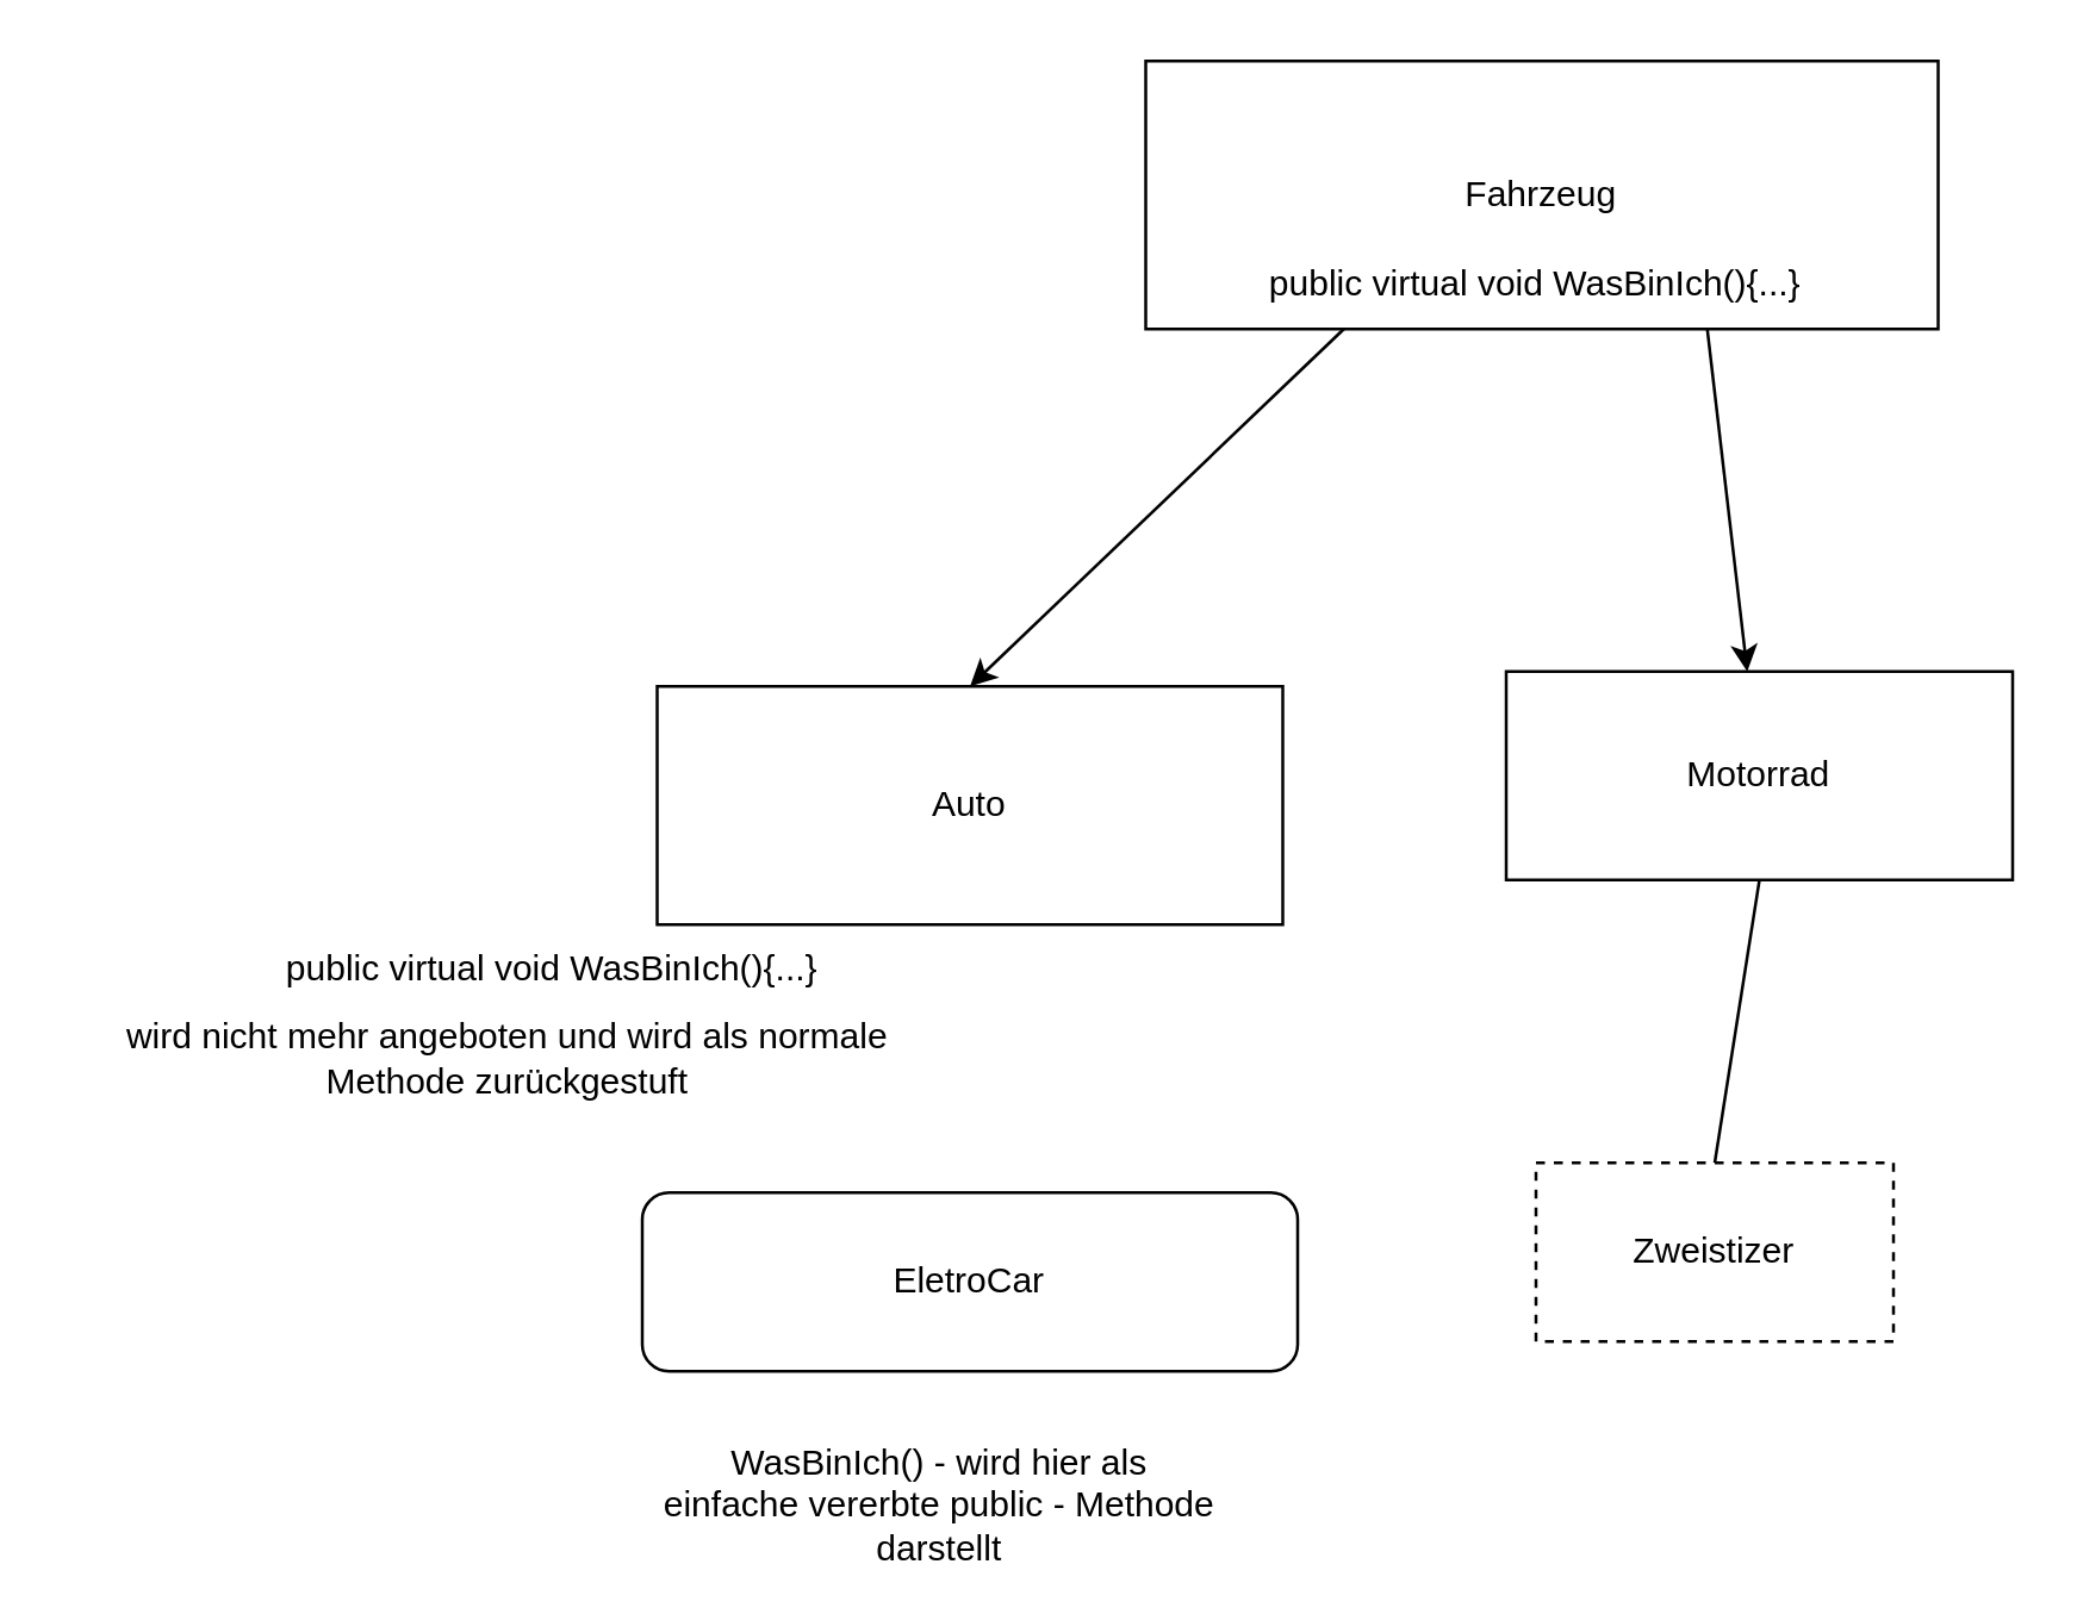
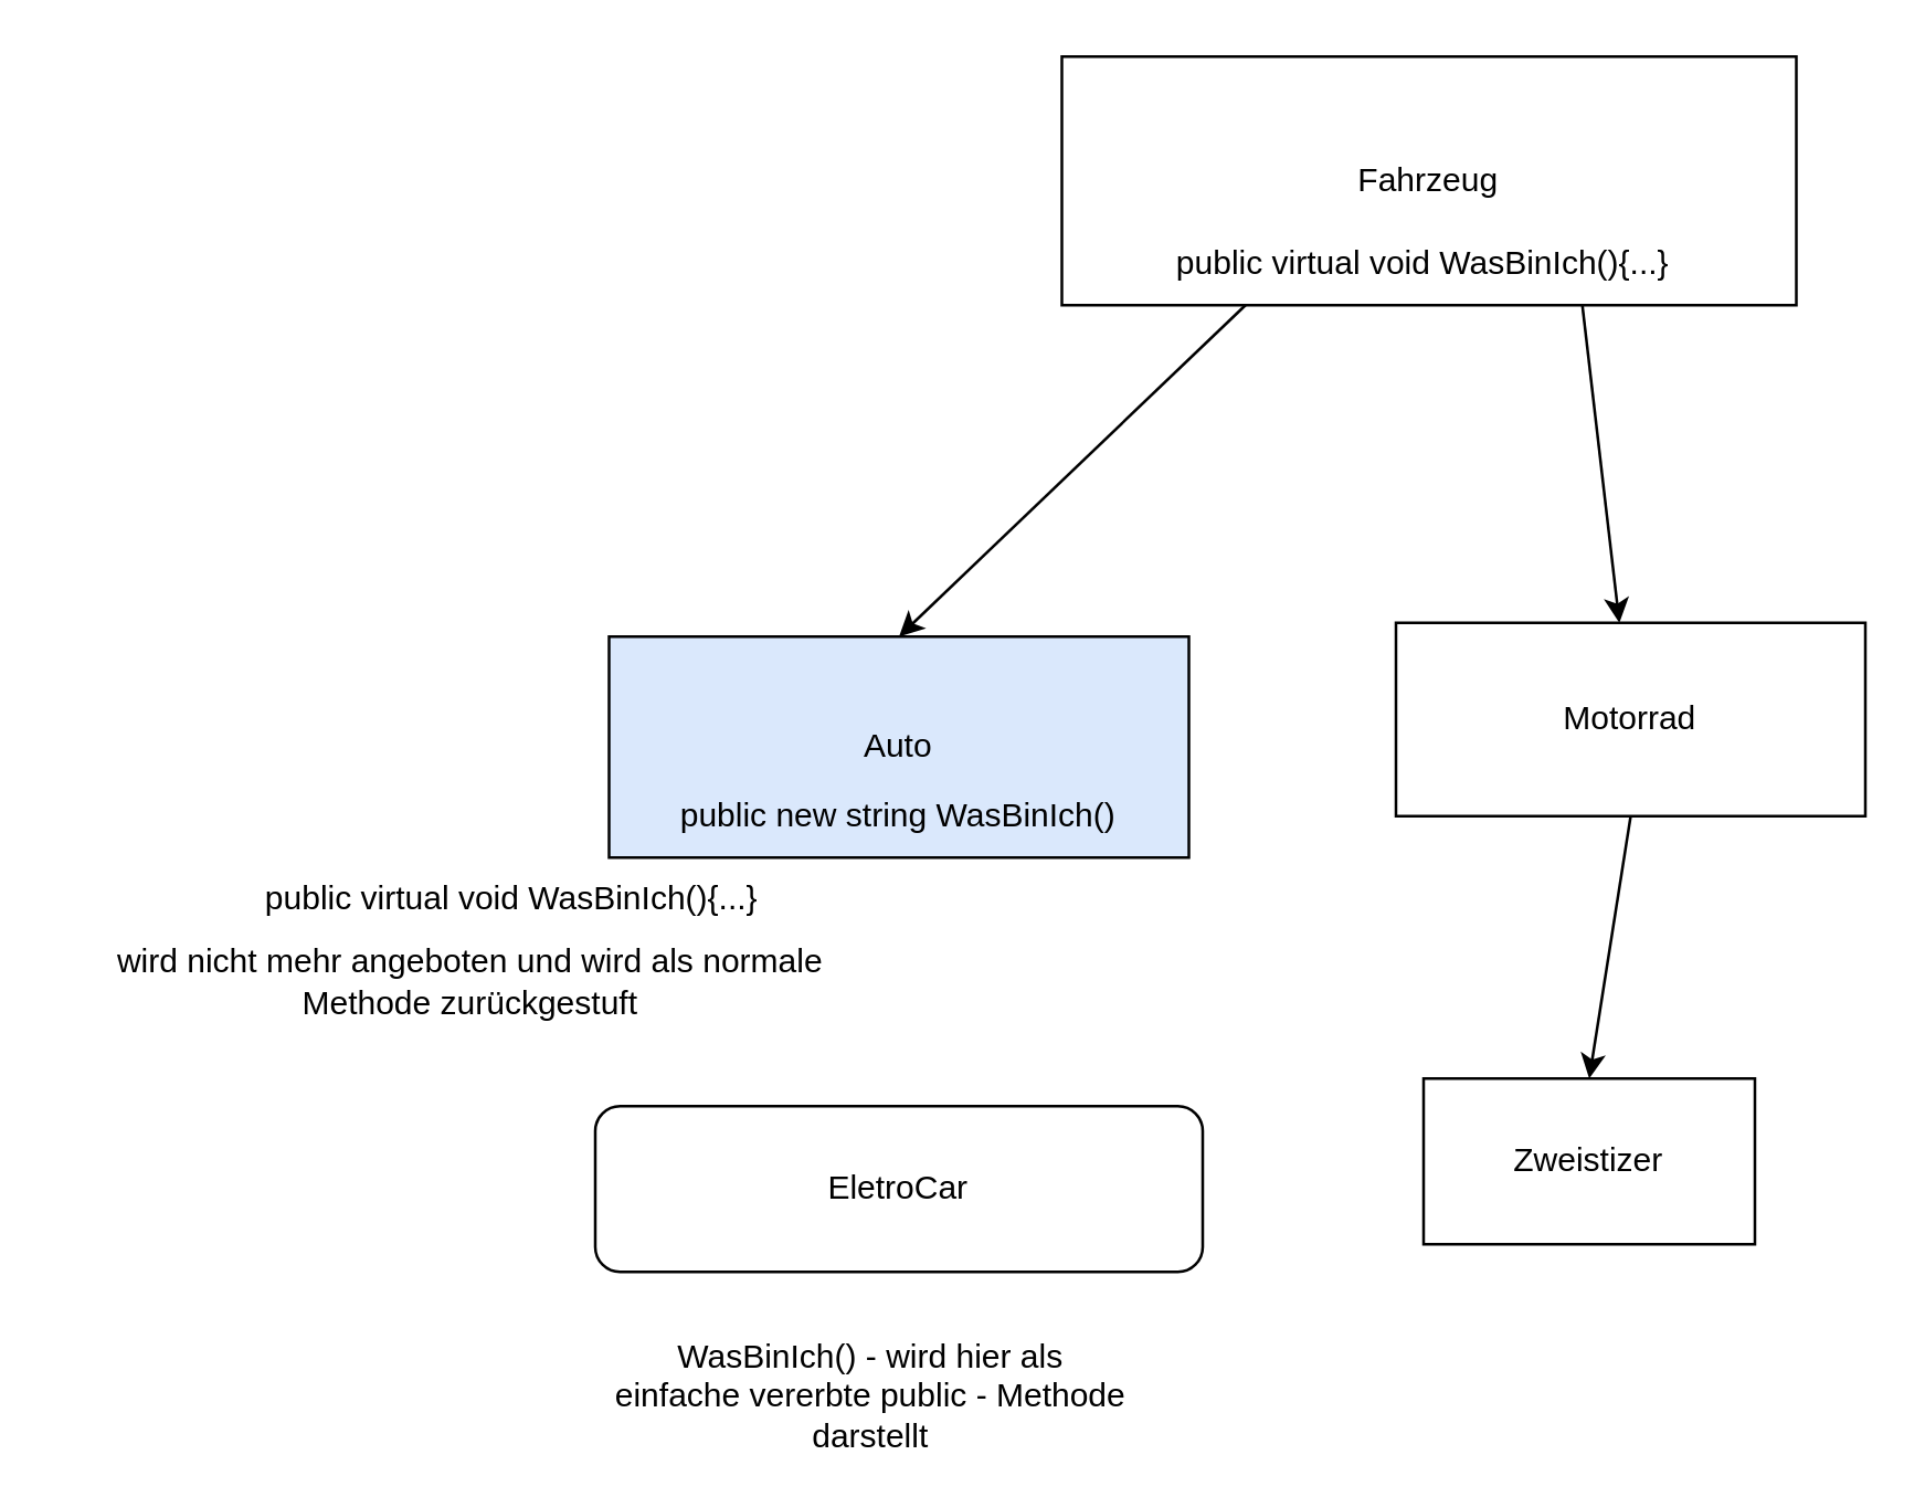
  <mxCell id="0" />
  <mxCell id="1" parent="0" />
  <mxCell id="2" value="Fahrzeug" style="rounded=0;whiteSpace=wrap;html=1;" vertex="1" parent="1"><mxGeometry x="384" y="20" width="266" height="90" as="geometry" /></mxCell>
  <mxCell id="3" value="public virtual void WasBinIch(){...}" style="text;html=1;strokeColor=none;fillColor=none;align=center;verticalAlign=middle;whiteSpace=wrap;rounded=0;" vertex="1" parent="1"><mxGeometry x="400" y="80" width="230" height="30" as="geometry" /></mxCell>
- <mxCell id="4" value="Auto" style="rounded=0;whiteSpace=wrap;html=1;" vertex="1" parent="1"><mxGeometry x="220" y="230" width="210" height="80" as="geometry" /></mxCell>
+ <mxCell id="4" value="Auto" style="rounded=0;whiteSpace=wrap;html=1;fillColor=#dae8fc;" vertex="1" parent="1"><mxGeometry x="220" y="230" width="210" height="80" as="geometry" /></mxCell>
  <mxCell id="5" value="EletroCar" style="whiteSpace=wrap;html=1;rounded=1;" vertex="1" parent="1"><mxGeometry x="215" y="400" width="220" height="60" as="geometry" /></mxCell>
  <mxCell id="6" value="" style="endArrow=classic;html=1;rounded=0;exitX=0.25;exitY=1;exitDx=0;exitDy=0;entryX=0.5;entryY=0;entryDx=0;entryDy=0;" edge="1" parent="1" source="2" target="4"><mxGeometry width="50" height="50" relative="1" as="geometry"><mxPoint x="480" y="420" as="sourcePoint" /><mxPoint x="530" y="370" as="targetPoint" /></mxGeometry></mxCell>
+ <mxCell id="7" value="public new string WasBinIch()" style="text;html=1;strokeColor=none;fillColor=none;align=center;verticalAlign=middle;whiteSpace=wrap;rounded=0;" vertex="1" parent="1"><mxGeometry x="220" y="280" width="210" height="30" as="geometry" /></mxCell>
  <mxCell id="8" value="wird nicht mehr angeboten und wird als normale Methode zurückgestuft" style="text;html=1;strokeColor=none;fillColor=none;align=center;verticalAlign=middle;whiteSpace=wrap;rounded=0;" vertex="1" parent="1"><mxGeometry x="20" y="340" width="300" height="30" as="geometry" /></mxCell>
  <mxCell id="9" value="public virtual void WasBinIch(){...}" style="text;html=1;strokeColor=none;fillColor=none;align=center;verticalAlign=middle;whiteSpace=wrap;rounded=0;" vertex="1" parent="1"><mxGeometry x="70" y="310" width="230" height="30" as="geometry" /></mxCell>
  <mxCell id="10" value="WasBinIch() - wird hier als einfache vererbte public - Methode darstellt" style="text;html=1;strokeColor=none;fillColor=none;align=center;verticalAlign=middle;whiteSpace=wrap;rounded=0;" vertex="1" parent="1"><mxGeometry x="220" y="490" width="190" height="30" as="geometry" /></mxCell>
  <mxCell id="11" value="" style="endArrow=classic;html=1;rounded=0;exitX=0.75;exitY=1;exitDx=0;exitDy=0;" edge="1" parent="1" source="3" target="12"><mxGeometry width="50" height="50" relative="1" as="geometry"><mxPoint x="480" y="240" as="sourcePoint" /><mxPoint x="690" y="230" as="targetPoint" /></mxGeometry></mxCell>
  <mxCell id="12" value="Motorrad" style="rounded=0;whiteSpace=wrap;html=1;" vertex="1" parent="1"><mxGeometry x="505" y="225" width="170" height="70" as="geometry" /></mxCell>
- <mxCell id="13" value="Zweistizer" style="rounded=0;whiteSpace=wrap;html=1;dashed=1;" vertex="1" parent="1"><mxGeometry x="515" y="390" width="120" height="60" as="geometry" /></mxCell>
- <mxCell id="14" value="" style="endArrow=none;html=1;rounded=0;exitX=0.5;exitY=1;exitDx=0;exitDy=0;entryX=0.5;entryY=0;entryDx=0;entryDy=0;" edge="1" parent="1" source="12" target="13"><mxGeometry width="50" height="50" relative="1" as="geometry"><mxPoint x="480" y="380" as="sourcePoint" /><mxPoint x="530" y="330" as="targetPoint" /></mxGeometry></mxCell>
+ <mxCell id="13" value="Zweistizer" style="rounded=0;whiteSpace=wrap;html=1;" vertex="1" parent="1"><mxGeometry x="515" y="390" width="120" height="60" as="geometry" /></mxCell>
+ <mxCell id="14" value="" style="endArrow=classic;html=1;rounded=0;exitX=0.5;exitY=1;exitDx=0;exitDy=0;entryX=0.5;entryY=0;entryDx=0;entryDy=0;" edge="1" parent="1" source="12" target="13"><mxGeometry width="50" height="50" relative="1" as="geometry"><mxPoint x="480" y="380" as="sourcePoint" /><mxPoint x="530" y="330" as="targetPoint" /></mxGeometry></mxCell>
